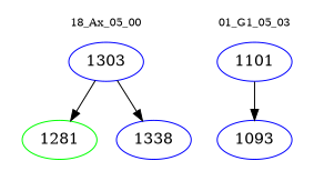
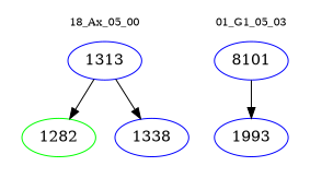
  digraph {
    node [color=blue]
    edge [color=black]
-   n1 [label=1303]
-   n2 [color=green label=1281]
+   n1 [label=1313]
+   n2 [color=green label=1282]
    n3 [label=1338]
-   n4 [label=1101]
-   n5 [label=1093]
+   n4 [label=8101]
+   n5 [label=1993]
    subgraph cluster_1 {
      color=white
      fontsize=10
      label="18_Ax_05_00"
      n1
      n2
      n3
    }
    subgraph cluster_2 {
      color=white
      fontsize=10
      label="01_G1_05_03"
      n4
      n5
    }
    n1 -> n2
    n1 -> n3
    n4 -> n5
  }
